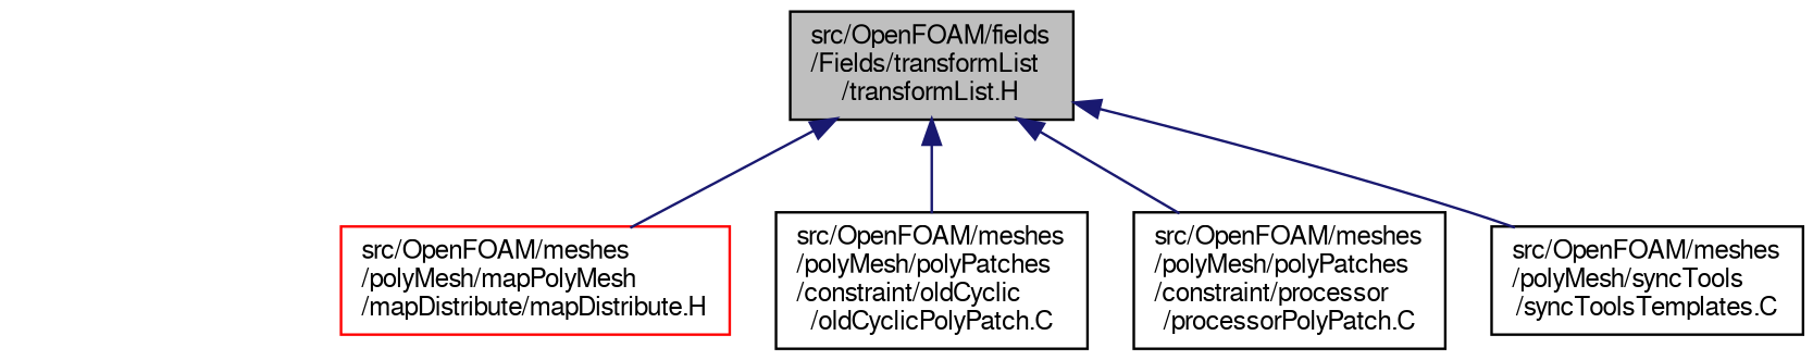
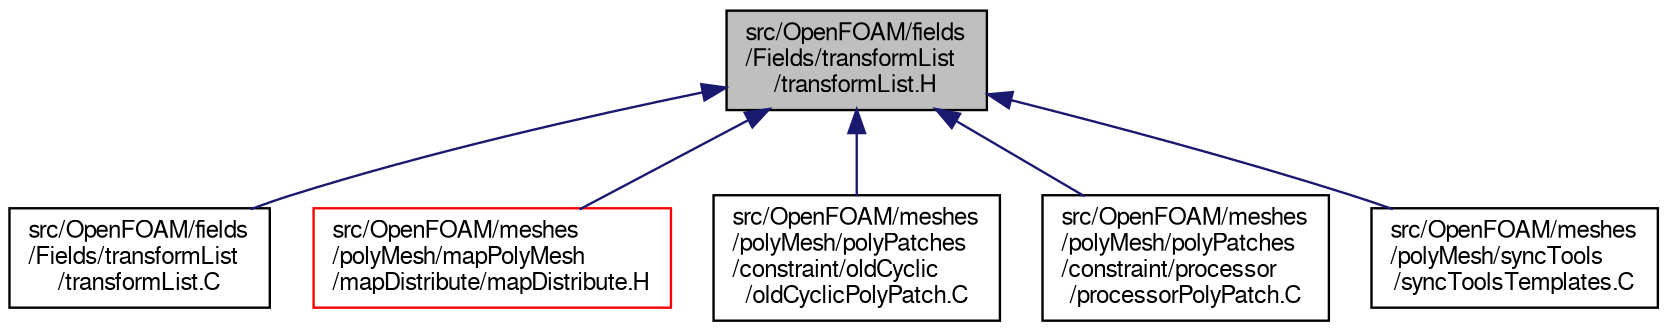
  digraph {
    node [color=black fontname=FreeSans fontsize=10 shape=record]
    edge [color=midnightblue dir=back fontname=FreeSans fontsize=10 labelfontname=FreeSans labelfontsize=10 style=solid]
    n1 [fillcolor=grey75 fontcolor=black height=0.2 label="src/OpenFOAM/fields\l/Fields/transformList\l/transformList.H" style=filled width=0.4]
+   n2 [height=0.2 label="src/OpenFOAM/fields\l/Fields/transformList\l/transformList.C" width=0.4]
    n3 [color=red height=0.2 label="src/OpenFOAM/meshes\l/polyMesh/mapPolyMesh\l/mapDistribute/mapDistribute.H" width=0.4]
    n4 [height=0.2 label="src/OpenFOAM/meshes\l/polyMesh/polyPatches\l/constraint/oldCyclic\l/oldCyclicPolyPatch.C" width=0.4]
    n5 [height=0.2 label="src/OpenFOAM/meshes\l/polyMesh/polyPatches\l/constraint/processor\l/processorPolyPatch.C" width=0.4]
    n6 [height=0.2 label="src/OpenFOAM/meshes\l/polyMesh/syncTools\l/syncToolsTemplates.C" width=0.4]
+   n1 -> n2
    n1 -> n3
    n1 -> n4
    n1 -> n5
    n1 -> n6
  }
